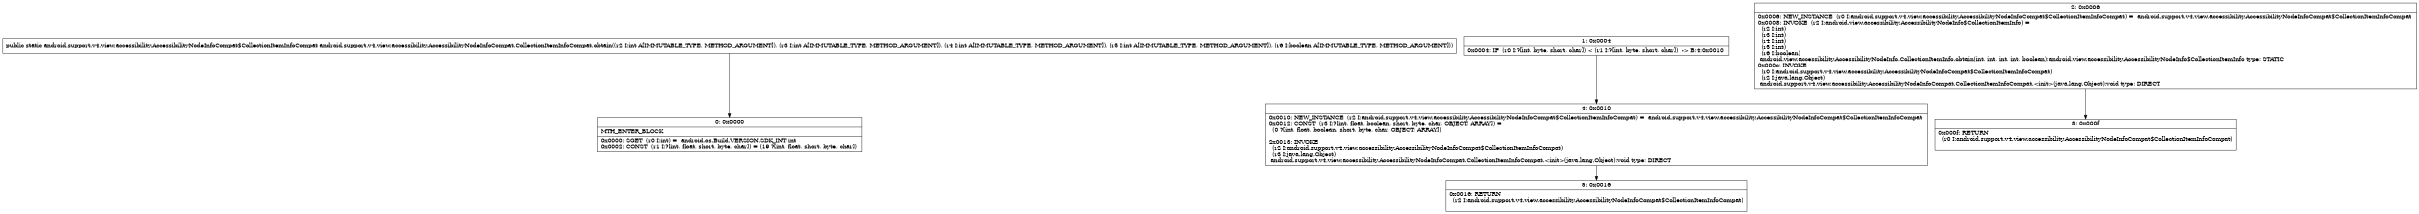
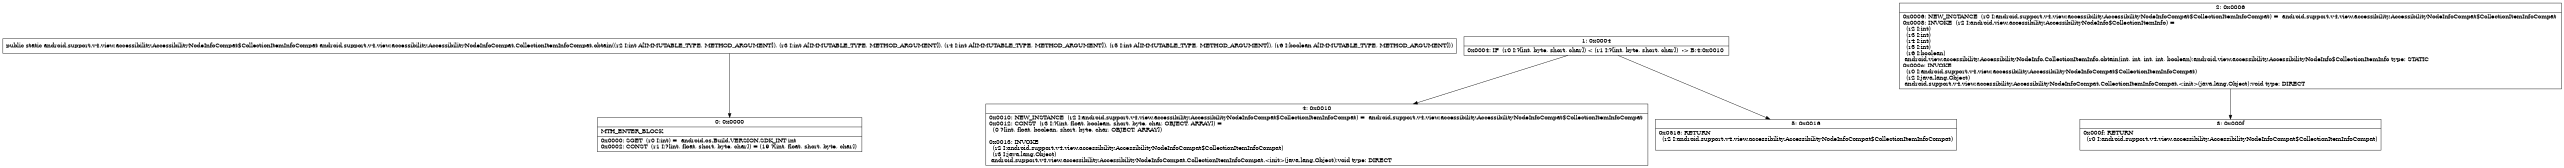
  digraph {
    node [shape=record]
    n1 [label="{0\:\ 0x0000|MTH_ENTER_BLOCK\l|0x0000: SGET  (r0 I:int) =  android.os.Build.VERSION.SDK_INT int \l0x0002: CONST  (r1 I:?[int, float, short, byte, char]) = (19 ?[int, float, short, byte, char]) \l}"]
    n2 [label="{1\:\ 0x0004|0x0004: IF  (r0 I:?[int, byte, short, char]) \< (r1 I:?[int, byte, short, char])  \-\> B:4:0x0010 \l}"]
-   n3 [label="{4\:\ 0x0010|0x0010: NEW_INSTANCE  (r2 I:android.support.v4.view.accessibility.AccessibilityNodeInfoCompat$CollectionItemInfoCompat) =  android.support.v4.view.accessibility.AccessibilityNodeInfoCompat$CollectionItemInfoCompat \l0x0012: CONST  (r3 I:?[int, float, boolean, short, byte, char, OBJECT, ARRAY]) = \l  (0 ?[int, float, boolean, short, byte, char, OBJECT, ARRAY])\l \l2x0013: INVOKE  \l  (r2 I:android.support.v4.view.accessibility.AccessibilityNodeInfoCompat$CollectionItemInfoCompat)\l  (r3 I:java.lang.Object)\l android.support.v4.view.accessibility.AccessibilityNodeInfoCompat.CollectionItemInfoCompat.\<init\>(java.lang.Object):void type: DIRECT \l}"]
+   n3 [label="{4\:\ 0x0010|0x0010: NEW_INSTANCE  (r2 I:android.support.v4.view.accessibility.AccessibilityNodeInfoCompat$CollectionItemInfoCompat) =  android.support.v4.view.accessibility.AccessibilityNodeInfoCompat$CollectionItemInfoCompat \l0x0012: CONST  (r3 I:?[int, float, boolean, short, byte, char, OBJECT, ARRAY]) = \l  (0 ?[int, float, boolean, short, byte, char, OBJECT, ARRAY])\l \l0x0013: INVOKE  \l  (r2 I:android.support.v4.view.accessibility.AccessibilityNodeInfoCompat$CollectionItemInfoCompat)\l  (r3 I:java.lang.Object)\l android.support.v4.view.accessibility.AccessibilityNodeInfoCompat.CollectionItemInfoCompat.\<init\>(java.lang.Object):void type: DIRECT \l}"]
    n4 [label="{2\:\ 0x0006|0x0006: NEW_INSTANCE  (r0 I:android.support.v4.view.accessibility.AccessibilityNodeInfoCompat$CollectionItemInfoCompat) =  android.support.v4.view.accessibility.AccessibilityNodeInfoCompat$CollectionItemInfoCompat \l0x0008: INVOKE  (r2 I:android.view.accessibility.AccessibilityNodeInfo$CollectionItemInfo) = \l  (r2 I:int)\l  (r3 I:int)\l  (r4 I:int)\l  (r5 I:int)\l  (r6 I:boolean)\l android.view.accessibility.AccessibilityNodeInfo.CollectionItemInfo.obtain(int, int, int, int, boolean):android.view.accessibility.AccessibilityNodeInfo$CollectionItemInfo type: STATIC \l0x000c: INVOKE  \l  (r0 I:android.support.v4.view.accessibility.AccessibilityNodeInfoCompat$CollectionItemInfoCompat)\l  (r2 I:java.lang.Object)\l android.support.v4.view.accessibility.AccessibilityNodeInfoCompat.CollectionItemInfoCompat.\<init\>(java.lang.Object):void type: DIRECT \l}"]
    n5 [label="{3\:\ 0x000f|0x000f: RETURN  \l  (r0 I:android.support.v4.view.accessibility.AccessibilityNodeInfoCompat$CollectionItemInfoCompat)\l \l}"]
-   n6 [label="{5\:\ 0x0016|0x0016: RETURN  \l  (r2 I:android.support.v4.view.accessibility.AccessibilityNodeInfoCompat$CollectionItemInfoCompat)\l \l}"]
+   n6 [label="{5\:\ 0x0016|0x0516: RETURN  \l  (r2 I:android.support.v4.view.accessibility.AccessibilityNodeInfoCompat$CollectionItemInfoCompat)\l \l}"]
    n7 [label="{public static android.support.v4.view.accessibility.AccessibilityNodeInfoCompat$CollectionItemInfoCompat android.support.v4.view.accessibility.AccessibilityNodeInfoCompat.CollectionItemInfoCompat.obtain((r2 I:int A[IMMUTABLE_TYPE, METHOD_ARGUMENT]), (r3 I:int A[IMMUTABLE_TYPE, METHOD_ARGUMENT]), (r4 I:int A[IMMUTABLE_TYPE, METHOD_ARGUMENT]), (r5 I:int A[IMMUTABLE_TYPE, METHOD_ARGUMENT]), (r6 I:boolean A[IMMUTABLE_TYPE, METHOD_ARGUMENT])) }"]
    n2 -> n3
-   n3 -> n6
+   n2 -> n6
    n4 -> n5
    n7 -> n1
  }
